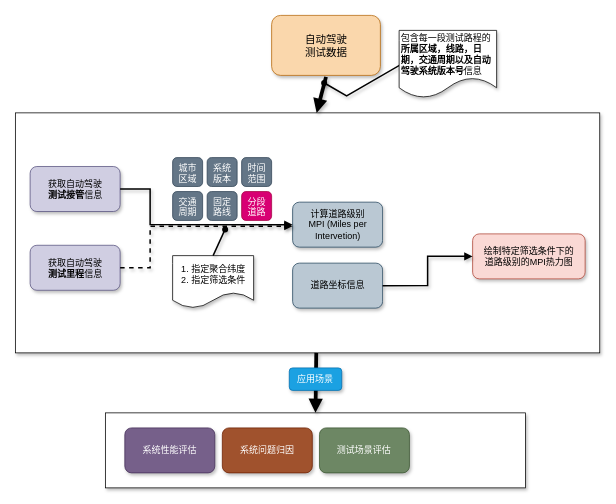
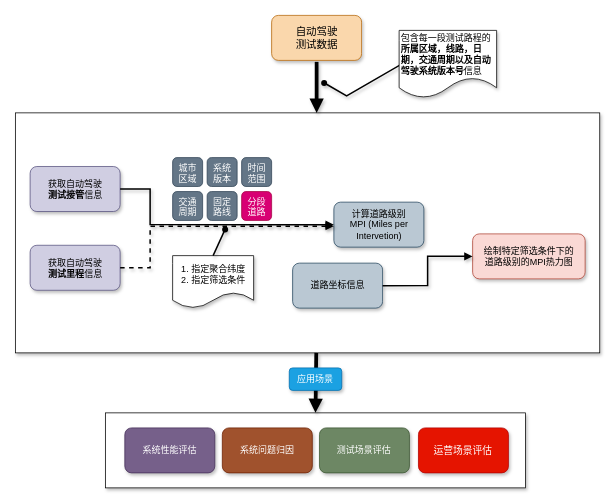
  <mxCell id="0" />
  <mxCell id="1" parent="0" />
  <mxCell id="2" value="" style="rounded=0;whiteSpace=wrap;html=1;shadow=1;fontSize=12;fontFamily=Helvetica;" vertex="1" parent="1"><mxGeometry x="140" y="550" width="560" height="100" as="geometry" /></mxCell>
  <mxCell id="3" value="" style="rounded=0;whiteSpace=wrap;html=1;shadow=1;fontSize=12;fontFamily=Helvetica;" vertex="1" parent="1"><mxGeometry x="20" y="150" width="779" height="320" as="geometry" /></mxCell>
- <mxCell id="4" value="&lt;div style=&quot;font-size: 14px;&quot;&gt;自动驾驶&lt;/div&gt;&lt;div style=&quot;font-size: 14px;&quot;&gt;测试数据&lt;/div&gt;" style="rounded=1;whiteSpace=wrap;html=1;perimeterSpacing=2;fontSize=14;shadow=1;fillColor=#fad7ac;strokeColor=#b46504;fontFamily=Helvetica;" vertex="1" parent="1"><mxGeometry x="361.5" y="20" width="145" height="80" as="geometry" /></mxCell>
+ <mxCell id="4" value="&lt;div style=&quot;font-size: 14px;&quot;&gt;自动驾驶&lt;/div&gt;&lt;div style=&quot;font-size: 14px;&quot;&gt;测试数据&lt;/div&gt;" style="rounded=1;whiteSpace=wrap;html=1;perimeterSpacing=2;fontSize=14;shadow=1;fillColor=#fad7ac;strokeColor=#b46504;fontFamily=Helvetica;" vertex="1" parent="1"><mxGeometry x="361.5" y="20" width="120" height="60" as="geometry" /></mxCell>
  <mxCell id="5" value="" style="endArrow=block;html=1;rounded=0;fontSize=12;endFill=1;strokeWidth=5;exitX=0.5;exitY=1;exitDx=0;exitDy=0;shadow=1;fontFamily=Helvetica;" edge="1" parent="1" source="4"><mxGeometry width="50" height="50" relative="1" as="geometry"><mxPoint x="481.5" y="110" as="sourcePoint" /><mxPoint x="421.5" y="150" as="targetPoint" /><Array as="points" /></mxGeometry></mxCell>
  <mxCell id="6" style="rounded=0;orthogonalLoop=1;jettySize=auto;html=1;exitX=0;exitY=0.5;exitDx=0;exitDy=0;shadow=1;fontSize=12;endArrow=oval;endFill=1;strokeWidth=2;edgeStyle=isometricEdgeStyle;elbow=vertical;fontFamily=Helvetica;" edge="1" parent="1" source="7"><mxGeometry relative="1" as="geometry"><mxPoint x="431.5" y="110" as="targetPoint" /><Array as="points"><mxPoint x="491.5" y="110" /></Array></mxGeometry></mxCell>
  <mxCell id="7" value="包含每一段测试路程的&lt;b&gt;所属区域，线路，日期，交通周期以及自动驾驶系统版本号&lt;/b&gt;信息" style="shape=document;whiteSpace=wrap;html=1;boundedLbl=1;shadow=1;fontSize=12;align=left;sketch=0;gradientColor=none;fontFamily=Helvetica;" vertex="1" parent="1"><mxGeometry x="531.5" y="40" width="130" height="90" as="geometry" /></mxCell>
  <mxCell id="8" value="&lt;div&gt;获取自动驾驶&lt;/div&gt;&lt;div&gt;&lt;b&gt;测试接管&lt;/b&gt;信息&lt;br&gt;&lt;/div&gt;" style="rounded=1;whiteSpace=wrap;html=1;shadow=1;fontSize=12;fillColor=#d0cee2;strokeColor=#56517e;fontFamily=Helvetica;" vertex="1" parent="1"><mxGeometry x="39.5" y="221.53" width="120" height="60" as="geometry" /></mxCell>
  <mxCell id="9" value="&lt;div&gt;获取自动驾驶&lt;/div&gt;&lt;div&gt;&lt;b&gt;测试里程&lt;/b&gt;信息&lt;/div&gt;" style="rounded=1;whiteSpace=wrap;html=1;shadow=1;fontSize=12;fillColor=#d0cee2;strokeColor=#56517e;fontFamily=Helvetica;" vertex="1" parent="1"><mxGeometry x="39.5" y="326.53" width="120" height="60" as="geometry" /></mxCell>
- <mxCell id="10" value="&lt;div&gt;计算道路级别&lt;/div&gt;&lt;div&gt;MPI (Miles per Intervetion)&lt;/div&gt;" style="rounded=1;whiteSpace=wrap;html=1;shadow=1;fontSize=12;fillColor=#bac8d3;strokeColor=#23445d;fontFamily=Helvetica;" vertex="1" parent="1"><mxGeometry x="389.5" y="269.03" width="120" height="60" as="geometry" /></mxCell>
+ <mxCell id="10" value="&lt;div&gt;计算道路级别&lt;/div&gt;&lt;div&gt;MPI (Miles per Intervetion)&lt;/div&gt;" style="rounded=1;whiteSpace=wrap;html=1;shadow=1;fontSize=12;fillColor=#bac8d3;strokeColor=#23445d;fontFamily=Helvetica;" vertex="1" parent="1"><mxGeometry x="444.5" y="269.03" width="120" height="60" as="geometry" /></mxCell>
  <mxCell id="11" value="&lt;div&gt;绘制特定筛选条件下的&lt;/div&gt;&lt;div&gt;道路级别的MPI热力图&lt;/div&gt;" style="rounded=1;whiteSpace=wrap;html=1;shadow=1;fontSize=12;align=center;fillColor=#fad9d5;strokeColor=#ae4132;fontFamily=Helvetica;" vertex="1" parent="1"><mxGeometry x="629.5" y="311.34" width="150" height="60" as="geometry" /></mxCell>
  <mxCell id="12" value="" style="endArrow=block;html=1;rounded=0;fontSize=12;endFill=1;strokeWidth=5;exitX=0.5;exitY=1;exitDx=0;exitDy=0;shadow=1;entryX=0.5;entryY=0;entryDx=0;entryDy=0;fontFamily=Helvetica;" edge="1" parent="1" target="2"><mxGeometry width="50" height="50" relative="1" as="geometry"><mxPoint x="421" y="470" as="sourcePoint" /><mxPoint x="421" y="538" as="targetPoint" /><Array as="points" /></mxGeometry></mxCell>
  <mxCell id="13" value="&lt;div&gt;道路坐标信息&lt;/div&gt;" style="rounded=1;whiteSpace=wrap;html=1;shadow=1;fontSize=12;fillColor=#bac8d3;strokeColor=#23445d;fontFamily=Helvetica;" vertex="1" parent="1"><mxGeometry x="389.5" y="350.34" width="120" height="60" as="geometry" /></mxCell>
  <mxCell id="14" value="&lt;div&gt;城市&lt;/div&gt;&lt;div&gt;区域&lt;/div&gt;" style="rounded=1;whiteSpace=wrap;html=1;sketch=0;fillColor=#647687;strokeColor=#314354;fontColor=#ffffff;verticalAlign=top;fontFamily=Helvetica;" vertex="1" parent="1"><mxGeometry x="229.5" y="209.65" width="40" height="38.5" as="geometry" /></mxCell>
  <mxCell id="15" value="&lt;div&gt;1. 指定聚合纬度&lt;/div&gt;&lt;div&gt;2. 指定筛选条件&lt;br&gt;&lt;/div&gt;" style="shape=document;whiteSpace=wrap;html=1;boundedLbl=1;shadow=1;fontSize=12;align=center;fontFamily=Helvetica;" vertex="1" parent="1"><mxGeometry x="229.5" y="340.34" width="108" height="70" as="geometry" /></mxCell>
  <mxCell id="16" style="rounded=0;orthogonalLoop=1;jettySize=auto;html=1;shadow=1;fontSize=12;endArrow=oval;endFill=1;strokeWidth=2;elbow=vertical;exitX=0.5;exitY=0;exitDx=0;exitDy=0;fontFamily=Helvetica;" edge="1" parent="1" source="15"><mxGeometry relative="1" as="geometry"><mxPoint x="299.5" y="305.34" as="targetPoint" /><mxPoint x="259.5" y="411.03" as="sourcePoint" /></mxGeometry></mxCell>
  <mxCell id="17" value="&lt;div&gt;系统&lt;/div&gt;&lt;div&gt;版本&lt;/div&gt;" style="rounded=1;whiteSpace=wrap;html=1;sketch=0;fillColor=#647687;strokeColor=#314354;fontColor=#ffffff;verticalAlign=top;fontFamily=Helvetica;" vertex="1" parent="1"><mxGeometry x="275.5" y="209.65" width="40" height="38.5" as="geometry" /></mxCell>
  <mxCell id="18" value="&lt;div&gt;时间&lt;/div&gt;&lt;div&gt;范围&lt;/div&gt;" style="rounded=1;whiteSpace=wrap;html=1;sketch=0;fillColor=#647687;strokeColor=#314354;fontColor=#ffffff;verticalAlign=top;fontFamily=Helvetica;" vertex="1" parent="1"><mxGeometry x="321.5" y="209.65" width="40" height="38.5" as="geometry" /></mxCell>
  <mxCell id="19" value="&lt;div&gt;交通&lt;/div&gt;&lt;div&gt;周期&lt;/div&gt;" style="rounded=1;whiteSpace=wrap;html=1;sketch=0;fillColor=#647687;strokeColor=#314354;fontColor=#ffffff;verticalAlign=top;fontFamily=Helvetica;" vertex="1" parent="1"><mxGeometry x="229.5" y="254.9" width="40" height="38.5" as="geometry" /></mxCell>
  <mxCell id="20" value="&lt;div&gt;固定&lt;/div&gt;&lt;div&gt;路线&lt;/div&gt;" style="rounded=1;whiteSpace=wrap;html=1;sketch=0;fillColor=#647687;strokeColor=#314354;fontColor=#ffffff;verticalAlign=top;fontFamily=Helvetica;" vertex="1" parent="1"><mxGeometry x="275.5" y="254.9" width="40" height="38.5" as="geometry" /></mxCell>
  <mxCell id="21" value="&lt;div&gt;分段&lt;/div&gt;&lt;div&gt;道路&lt;/div&gt;" style="rounded=1;whiteSpace=wrap;html=1;sketch=0;fillColor=#d80073;strokeColor=#A50040;fontColor=#ffffff;verticalAlign=top;fontFamily=Helvetica;" vertex="1" parent="1"><mxGeometry x="321.5" y="254.9" width="40" height="38.5" as="geometry" /></mxCell>
  <mxCell id="22" style="rounded=0;orthogonalLoop=1;jettySize=auto;html=1;exitX=1;exitY=0.5;exitDx=0;exitDy=0;shadow=1;fontSize=12;endArrow=block;endFill=1;strokeWidth=2;entryX=0;entryY=0.5;entryDx=0;entryDy=0;edgeStyle=orthogonalEdgeStyle;fontFamily=Helvetica;" edge="1" parent="1" source="8" target="10"><mxGeometry relative="1" as="geometry"><mxPoint x="169.5" y="366.53" as="sourcePoint" /><mxPoint x="369.5" y="314.03" as="targetPoint" /><Array as="points"><mxPoint x="199.5" y="252.03" /><mxPoint x="199.5" y="299.03" /></Array></mxGeometry></mxCell>
  <mxCell id="23" style="edgeStyle=orthogonalEdgeStyle;rounded=0;orthogonalLoop=1;jettySize=auto;html=1;shadow=1;fontSize=12;endArrow=block;endFill=1;strokeWidth=2;fontFamily=Helvetica;dashed=1;" edge="1" parent="1" source="9" target="10"><mxGeometry relative="1" as="geometry"><mxPoint x="619.5" y="401.03" as="sourcePoint" /><mxPoint x="443.5" y="331.03" as="targetPoint" /><Array as="points"><mxPoint x="199.5" y="357.03" /><mxPoint x="199.5" y="301.03" /></Array></mxGeometry></mxCell>
  <mxCell id="24" style="rounded=0;orthogonalLoop=1;jettySize=auto;html=1;exitX=1;exitY=0.5;exitDx=0;exitDy=0;shadow=1;fontSize=12;endArrow=block;endFill=1;strokeWidth=2;entryX=0;entryY=0.5;entryDx=0;entryDy=0;edgeStyle=orthogonalEdgeStyle;fontFamily=Helvetica;" edge="1" parent="1" source="13" target="11"><mxGeometry relative="1" as="geometry"><mxPoint x="519.5" y="309.03" as="sourcePoint" /><mxPoint x="649.5" y="355.34" as="targetPoint" /></mxGeometry></mxCell>
  <mxCell id="25" value="&lt;span style=&quot;&quot; class=&quot;ql-author-355949 ql-size-12&quot;&gt;系统性能评估&lt;/span&gt;&lt;span style=&quot;&quot; class=&quot;ql-size-12 ql-author-355949&quot;&gt;&lt;br&gt;&lt;/span&gt;" style="rounded=1;whiteSpace=wrap;html=1;shadow=1;fontSize=12;fillColor=#76608a;strokeColor=#432D57;fontColor=#ffffff;fontFamily=Helvetica;" vertex="1" parent="1"><mxGeometry x="165.75" y="570" width="120" height="60" as="geometry" /></mxCell>
  <mxCell id="26" value="&lt;span style=&quot;&quot; class=&quot;ql-size-12 ql-author-355949&quot;&gt;系统问题归因&lt;/span&gt;&lt;span style=&quot;&quot; class=&quot;ql-author-355949 ql-size-12&quot;&gt;&lt;br&gt;&lt;/span&gt;" style="rounded=1;whiteSpace=wrap;html=1;shadow=1;fontSize=12;fillColor=#a0522d;strokeColor=#6D1F00;fontColor=#ffffff;fontFamily=Helvetica;" vertex="1" parent="1"><mxGeometry x="295.75" y="570" width="120" height="60" as="geometry" /></mxCell>
  <mxCell id="27" value="&lt;span style=&quot;&quot; class=&quot;ql-author-355949 ql-size-12&quot;&gt;测试场景评估&lt;/span&gt;" style="rounded=1;whiteSpace=wrap;html=1;shadow=1;fontSize=12;fillColor=#6d8764;strokeColor=#3A5431;fontColor=#ffffff;fontFamily=Helvetica;" vertex="1" parent="1"><mxGeometry x="425.25" y="570" width="120" height="60" as="geometry" /></mxCell>
+ <mxCell id="28" value="&lt;font style=&quot;font-size: 13px;&quot;&gt;&lt;span data-shimo-docs=&quot;[[20,&amp;quot;自动驾驶系统性能评估&amp;quot;,&amp;quot;27:\&amp;quot;12\&amp;quot;&amp;quot;],[20,&amp;quot;\n&amp;quot;,&amp;quot;24:\&amp;quot;YIA0\&amp;quot;|27:\&amp;quot;12\&amp;quot;|33:1|ordered:\&amp;quot;decimal\&amp;quot;&amp;quot;],[20,&amp;quot;自动驾驶系统问题归因&amp;quot;,&amp;quot;27:\&amp;quot;12\&amp;quot;&amp;quot;],[20,&amp;quot;\n&amp;quot;,&amp;quot;24:\&amp;quot;DntZ\&amp;quot;|27:\&amp;quot;12\&amp;quot;|33:1|ordered:\&amp;quot;decimal\&amp;quot;&amp;quot;],[20,&amp;quot;自动驾驶测试场景评估&amp;quot;,&amp;quot;27:\&amp;quot;12\&amp;quot;&amp;quot;],[20,&amp;quot;\n&amp;quot;,&amp;quot;24:\&amp;quot;F8wu\&amp;quot;|27:\&amp;quot;12\&amp;quot;|33:1|ordered:\&amp;quot;decimal\&amp;quot;&amp;quot;],[20,&amp;quot;自动驾驶运营场景评估&amp;quot;,&amp;quot;27:\&amp;quot;12\&amp;quot;&amp;quot;],[20,&amp;quot;\n&amp;quot;,&amp;quot;24:\&amp;quot;8r8H\&amp;quot;|27:\&amp;quot;12\&amp;quot;|33:1|ordered:\&amp;quot;decimal\&amp;quot;&amp;quot;]]&quot;&gt;&lt;span style=&quot;&quot; class=&quot;ql-size-12 ql-author-355949&quot;&gt;运营场景评估&lt;/span&gt;&lt;/span&gt;&lt;/font&gt;" style="rounded=1;whiteSpace=wrap;html=1;shadow=1;fontSize=12;fillColor=#e51400;strokeColor=#B20000;fontColor=#ffffff;fontFamily=Helvetica;" vertex="1" parent="1"><mxGeometry x="557.25" y="570" width="120" height="60" as="geometry" /></mxCell>
  <mxCell id="29" value="应用场景" style="rounded=1;whiteSpace=wrap;html=1;shadow=1;fontSize=12;fillColor=#1ba1e2;strokeColor=#006EAF;fontColor=#ffffff;fontFamily=Helvetica;" vertex="1" parent="1"><mxGeometry x="385" y="490" width="70" height="30" as="geometry" /></mxCell>
